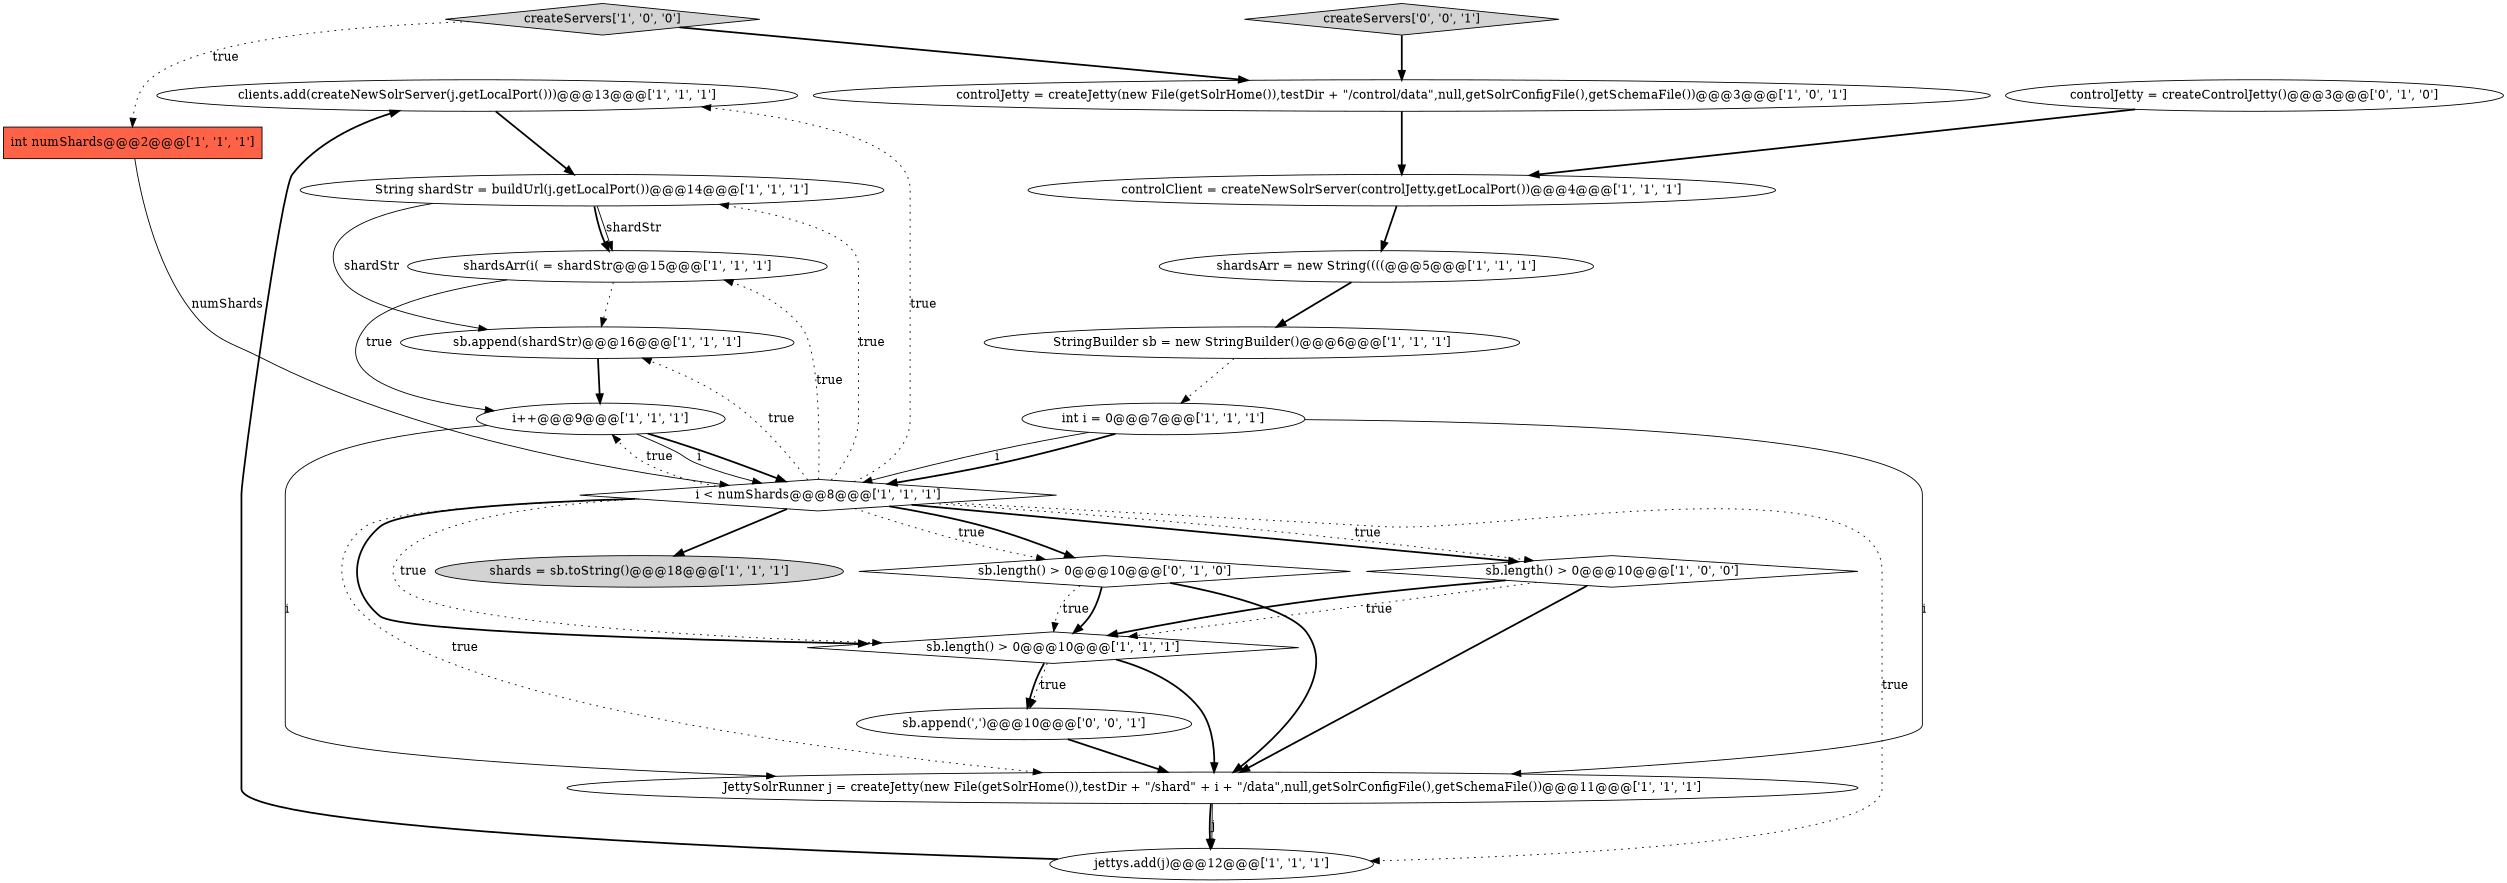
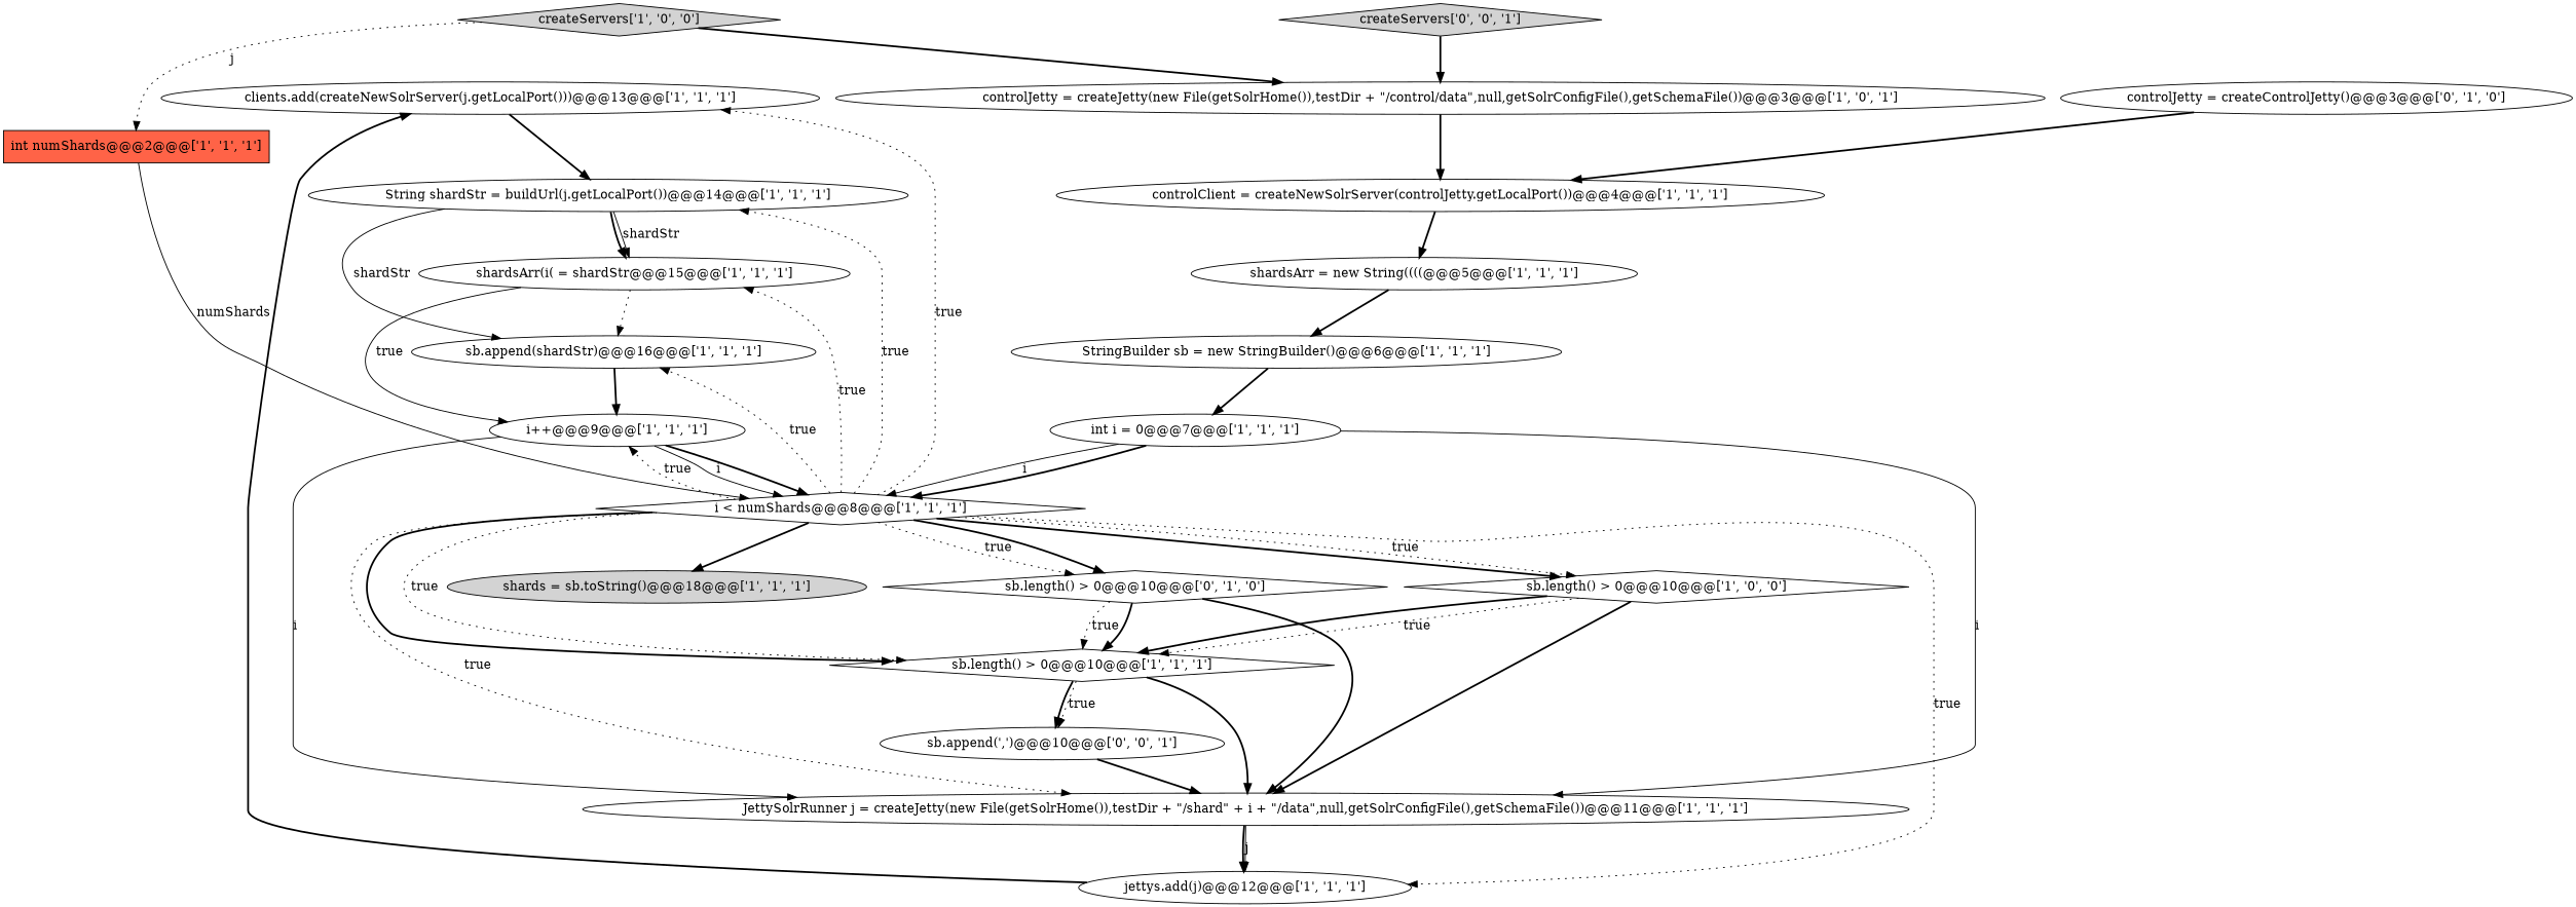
  digraph {
    node [fillcolor=white shape=ellipse style=filled]
    edge [style=bold]
    n1 [label="clients.add(createNewSolrServer(j.getLocalPort()))@@@13@@@['1', '1', '1']"]
    n2 [label="String shardStr = buildUrl(j.getLocalPort())@@@14@@@['1', '1', '1']"]
    n3 [label="shardsArr(i( = shardStr@@@15@@@['1', '1', '1']"]
    n4 [label="sb.append(shardStr)@@@16@@@['1', '1', '1']"]
    n5 [label="sb.length() > 0@@@10@@@['1', '0', '0']" shape=diamond]
    n6 [label="JettySolrRunner j = createJetty(new File(getSolrHome()),testDir + \"/shard\" + i + \"/data\",null,getSolrConfigFile(),getSchemaFile())@@@11@@@['1', '1', '1']"]
    n7 [label="sb.length() > 0@@@10@@@['1', '1', '1']" shape=diamond]
    n8 [label="jettys.add(j)@@@12@@@['1', '1', '1']"]
    n9 [label="sb.append(',')@@@10@@@['0', '0', '1']"]
    n10 [label="controlClient = createNewSolrServer(controlJetty.getLocalPort())@@@4@@@['1', '1', '1']"]
    n11 [label="shardsArr = new String((((@@@5@@@['1', '1', '1']"]
    n12 [label="StringBuilder sb = new StringBuilder()@@@6@@@['1', '1', '1']"]
    n13 [fillcolor=lightgray label="createServers['0', '0', '1']" shape=diamond]
    n14 [label="controlJetty = createJetty(new File(getSolrHome()),testDir + \"/control/data\",null,getSolrConfigFile(),getSchemaFile())@@@3@@@['1', '0', '1']"]
    n15 [fillcolor=tomato label="int numShards@@@2@@@['1', '1', '1']" shape=box]
    n16 [label="i < numShards@@@8@@@['1', '1', '1']" shape=diamond]
    n17 [fillcolor=lightgray label="createServers['1', '0', '0']" shape=diamond]
    n18 [label="sb.length() > 0@@@10@@@['0', '1', '0']" shape=diamond]
    n19 [fillcolor=lightgray label="shards = sb.toString()@@@18@@@['1', '1', '1']"]
    n20 [label="i++@@@9@@@['1', '1', '1']"]
    n21 [label="int i = 0@@@7@@@['1', '1', '1']"]
    n22 [label="controlJetty = createControlJetty()@@@3@@@['0', '1', '0']"]
    n1 -> n2
    n2 -> n3
    n2 -> n3 [label=shardStr style=solid]
    n2 -> n4 [label=shardStr style=solid]
    n3 -> n4 [style=dotted]
    n3 -> n20 [label=true style=solid]
    n4 -> n20
    n5 -> n6
    n5 -> n7 [label=true style=dotted]
    n5 -> n7
    n6 -> n8
    n6 -> n8 [label=j style=solid]
    n7 -> n6
    n7 -> n9
    n7 -> n9 [label=true style=dotted]
    n8 -> n1
    n9 -> n6
    n10 -> n11
    n11 -> n12
-   n12 -> n21 [style=dotted]
+   n12 -> n21
    n13 -> n14
    n14 -> n10
    n15 -> n16 [label=numShards style=solid]
    n16 -> n1 [label=true style=dotted]
    n16 -> n2 [label=true style=dotted]
    n16 -> n3 [label=true style=dotted]
    n16 -> n4 [label=true style=dotted]
    n16 -> n5
    n16 -> n5 [label=true style=dotted]
    n16 -> n6 [label=true style=dotted]
    n16 -> n7
    n16 -> n7 [label=true style=dotted]
    n16 -> n8 [label=true style=dotted]
    n16 -> n18 [label=true style=dotted]
    n16 -> n18
    n16 -> n19
    n16 -> n20 [label=true style=dotted]
    n17 -> n14
-   n17 -> n15 [label=true style=dotted]
+   n17 -> n15 [label=j style=dotted]
    n18 -> n6
    n18 -> n7 [label=true style=dotted]
    n18 -> n7
    n20 -> n6 [label=i style=solid]
    n20 -> n16
    n20 -> n16 [label=i style=solid]
    n21 -> n6 [label=i style=solid]
    n21 -> n16
    n21 -> n16 [label=i style=solid]
    n22 -> n10
  }
